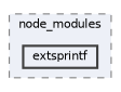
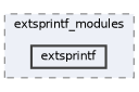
  digraph {
    compound=true
    rankdir=LR
    n1 [color=grey25 fillcolor="#edf0f7" fontname=Helvetica fontsize=10 height=0.2 label=extsprintf shape=box style="filled,bold" width=0.4]
    subgraph cluster_1 {
      bgcolor="#edf0f7"
      fontname=Helvetica
      fontsize=10
-     label=node_modules
+     label=extsprintf_modules
      pencolor=grey50
      style="filled,dashed"
      n1
    }
  }
